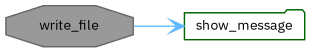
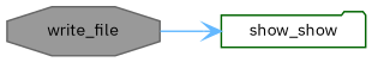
  digraph {
    rankdir=LR
    fontname="IBM Plex Sans"
    node [fontname="IBM Plex Sans" fontsize=10 style=filled]
    n1 [color=gray40 fillcolor=grey60 fontcolor=black height=0.2 label=write_file shape=octagon width=0.4]
-   n2 [color=darkgreen fillcolor=white height=0.2 label=show_message shape=folder width=0.4]
+   n2 [color=darkgreen fillcolor=white height=0.2 label=show_show shape=folder width=0.4]
    n1 -> n2 [color=steelblue1 fontname="IBM Plex Sans" fontsize=10 labelfontname=Helvetica labelfontsize=10 style=solid arrowhead=vee]
  }
